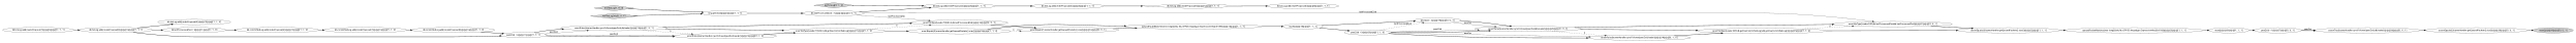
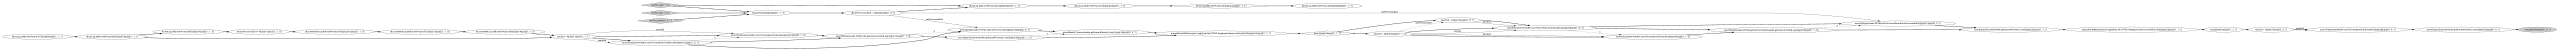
  digraph {
    fontname=Roboto
    rankdir=LR
    node [fillcolor=white fontname=Roboto shape=ellipse style=filled]
    edge [fontname=Roboto style=bold]
    n1 [label="db.committedLog.add(createProposal(6))@@@12@@@['1', '1', '0']"]
    n2 [label="db.committedLog.add(createProposal(7))@@@13@@@['1', '1', '0']"]
    n3 [label="db.committedLog.add(createProposal(8))@@@14@@@['1', '1', '0']"]
    n4 [label="db.txnLog.add(createProposal(9))@@@10@@@['1', '1', '0']"]
    n5 [label="db.lastProcessedZxid = 9@@@11@@@['1', '1', '0']"]
    n6 [label="assertFalse(learnerHandler.syncFollower(peerZxid,db,leader))@@@20@@@['1', '0', '1']"]
    n7 [label="assertFalse(learnerHandler.syncFollower(peerZxid,leader))@@@24@@@['0', '1', '0']"]
    n8 [label="assertOpType(Leader.DIFF,db.lastProcessedZxid,db.lastProcessedZxid)@@@21@@@['0', '0', '1']"]
    n9 [label="assertOpType(Leader.DIFF,db.getmaxCommittedLog(),db.getmaxCommittedLog())@@@25@@@['1', '1', '0']"]
    n10 [label="assertEquals(9,learnerHandler.getQueuedPackets().size())@@@22@@@['1', '1', '1']"]
    n11 [label="peerZxid = 4@@@11@@@['1', '1', '1']"]
    n12 [label="assertFalse(learnerHandler.syncFollower(peerZxid,db,leader))@@@12@@@['1', '0', '1']"]
    n13 [label="assertFalse(learnerHandler.syncFollower(peerZxid,leader))@@@16@@@['0', '1', '0']"]
    n14 [fillcolor=lightgray label="testTxnLog['1', '0', '0']" shape=diamond]
    n15 [label="long peerZxid@@@3@@@['1', '1', '1']"]
    n16 [label="db.lastProcessedZxid = 7@@@4@@@['0', '0', '1']"]
    n17 [label="db.txnLog.add(createProposal(2))@@@5@@@['1', '1', '1']"]
    n18 [label="assertOpType(Leader.TRUNC,3,db.lastProcessedZxid)@@@13@@@['0', '0', '1']"]
    n19 [label="db.txnLog.add(createProposal(3))@@@6@@@['1', '1', '1']"]
    n20 [label="assertOpType(Leader.TRUNC,3,db.getmaxCommittedLog())@@@17@@@['1', '1', '0']"]
    n21 [label="assertEquals(9,learnerHandler.getQueuedPackets().size())@@@18@@@['1', '1', '0']"]
    n22 [label="assertEquals(7,learnerHandler.getQueuedPackets().size())@@@14@@@['0', '0', '1']"]
    n23 [label="queuedPacketMatches(new long((((edu.fdu.CPPDG.tinypdg.pe.ExpressionInfo@3e192d)@@@23@@@['1', '1', '1']"]
    n24 [label="reset()@@@26@@@['1', '1', '1']"]
    n25 [label="db.txnLog.add(createProposal(5))@@@7@@@['1', '1', '1']" shape=diamond]
    n26 [label="db.txnLog.add(createProposal(6))@@@8@@@['1', '1', '1']"]
    n27 [label="assertEquals(0,learnerHandler.getQueuedPackets().size())@@@29@@@['0', '0', '1']"]
    n28 [fillcolor=lightgray label="reset()@@@30@@@['0', '0', '1']"]
    n29 [label="queuedPacketMatches(new long((((edu.fdu.CPPDG.tinypdg.pe.ExpressionInfo@3e18fe)@@@15@@@['1', '1', '1']"]
    n30 [fillcolor=lightgray label="testTxnLogOnly['0', '0', '1']" shape=diamond]
    n31 [label="db.txnLog.add(createProposal(7))@@@9@@@['1', '1', '1']"]
    n32 [label="db.txnLog.add(createProposal(8))@@@10@@@['1', '1', '1']"]
-   n33 [label="reset()@@@18@@@['1', '1', '1']"]
+   n33 [label="reset()@@@18@@@['1', '1', '1']" shape=diamond]
    n34 [label="peerZxid = 3@@@23@@@['1', '1', '0']"]
    n35 [label="peerZxid = 2@@@19@@@['0', '0', '1']"]
    n36 [label="peerZxid = 1@@@27@@@['0', '0', '1']"]
    n37 [label="assertTrue(learnerHandler.syncFollower(peerZxid,db,leader))@@@28@@@['0', '0', '1']"]
    n38 [fillcolor=lightgray label="testTxnLog['0', '1', '0']" shape=diamond]
    n1 -> n2
    n2 -> n3
    n3 -> n11
-   n32 -> n5
+   n4 -> n5
    n5 -> n1
    n6 -> n7 [label=0 style=dashed]
    n6 -> n8
    n6 -> n9
    n7 -> n9
    n8 -> n10
    n9 -> n8 [label=0 style=dashed]
    n9 -> n10
    n10 -> n23
    n11 -> n12
    n11 -> n12 [label=peerZxid style=solid]
    n11 -> n13 [label=peerZxid style=solid]
    n11 -> n13
    n12 -> n13 [label=0 style=dashed]
    n12 -> n18
    n12 -> n20
    n13 -> n20
    n14 -> n15
    n15 -> n16
    n16 -> n8 [label=lastProcessedZxid style=solid]
    n16 -> n17
    n16 -> n18 [label=lastProcessedZxid style=solid]
    n17 -> n19
    n18 -> n22
    n19 -> n25
    n20 -> n18 [label=0 style=dashed]
    n20 -> n21
    n21 -> n22 [label=0 style=dashed]
    n21 -> n29
    n22 -> n29
    n23 -> n24
    n24 -> n36
    n25 -> n26
    n27 -> n28
    n29 -> n33
    n30 -> n15
    n31 -> n32
    n32 -> n4
    n32 -> n11
    n33 -> n34
    n33 -> n35
    n34 -> n6 [label=peerZxid style=solid]
    n34 -> n6
    n34 -> n7 [label=peerZxid style=solid]
    n34 -> n7
    n34 -> n35 [label=lastProcessedZxid style=dashed]
    n35 -> n6 [label=peerZxid style=solid]
    n35 -> n6
    n36 -> n37 [label=peerZxid style=solid]
    n36 -> n37
    n37 -> n27
+   n38 -> n15
    n38 -> n17
  }
